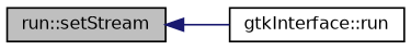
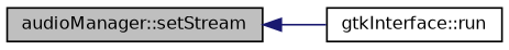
  digraph {
    rankdir=LR
    node [color=black fontname=Helvetica fontsize=10 shape=record style=filled]
-   n1 [fillcolor=grey75 fontcolor=black height=0.2 label="run::setStream" width=0.4]
+   n1 [fillcolor=grey75 fontcolor=black height=0.2 label="audioManager::setStream" width=0.4]
    n2 [fillcolor=white height=0.2 label="gtkInterface::run" width=0.4]
    n1 -> n2 [color=midnightblue dir=back fontname=Helvetica fontsize=10 labelfontname=Helvetica labelfontsize=10 style=solid]
  }
